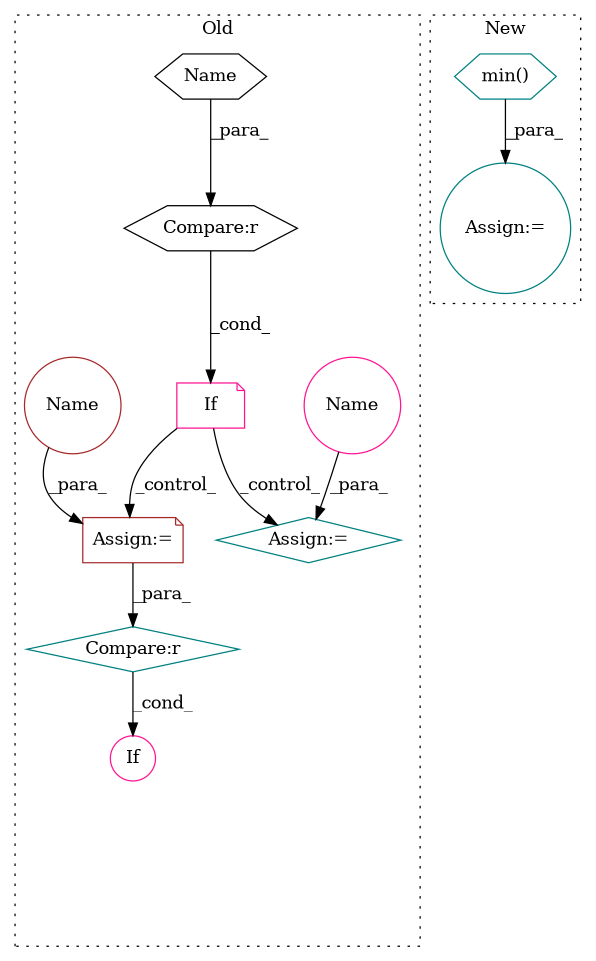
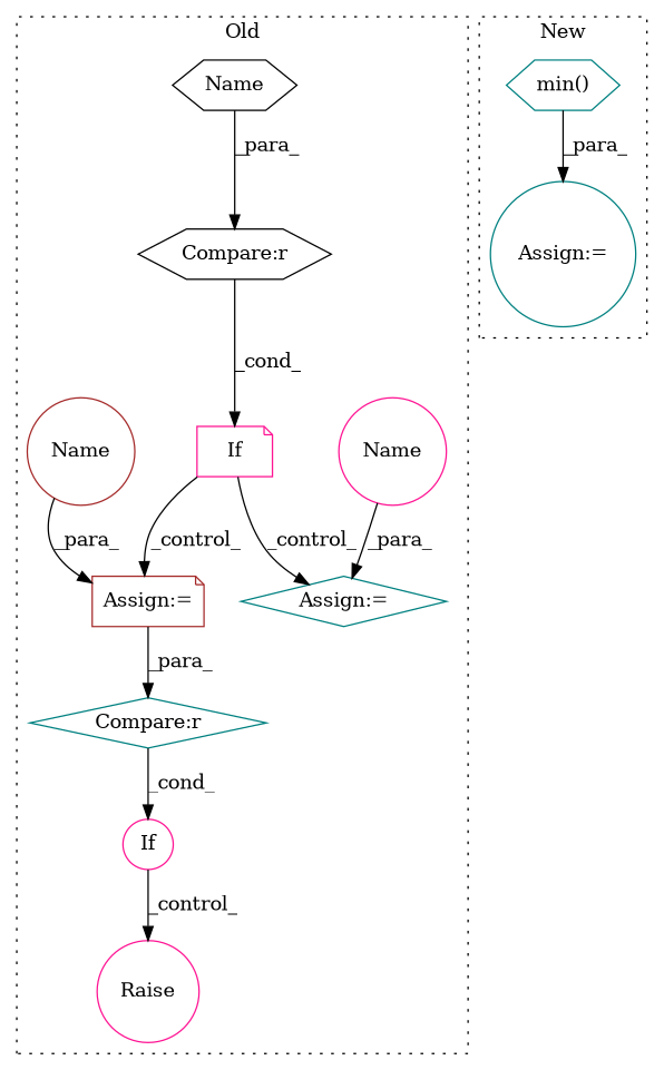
  digraph {
    node [a=68 l=3 s=9032 shape=circle color=deeppink]
    n1 [a=96 label=If s=9029 shape=note]
    n2 [a=40 l=23 label="Compare:r" shape=hexagon color=black]
    n3 [label="Assign:=" s=9125 shape=diamond color=teal]
    n4 [label="Assign:=" s=9164 shape=note color=brown]
+   n5 [a=91 l=6 label=Raise s=9256]
    n6 [a=96 label=If s=9220]
    n7 [a=40 l=19 label="Compare:r" s=9223 shape=diamond color=teal]
    n8 [a=87 l=8 label=Name shape=hexagon color=black]
    n9 [a=87 l=8 label=Name s=9128]
    n10 [a=87 l=7 label=Name s=9167 color=brown]
    n11 [a=75 l="10,8" label="min()" s="8699,8738" shape=hexagon color=teal]
    n12 [l=16 label="Assign:=" s=8683 color=teal]
    subgraph cluster_1 {
      label=Old
      style=dotted
      n1
      n2
      n3
      n4
+     n5
      n6
      n7
      n8
      n9
      n10
    }
    subgraph cluster_2 {
      label=New
      style=dotted
      n11
      n12
    }
    n1 -> n3 [label=_control_]
    n1 -> n4 [label=_control_]
    n2 -> n1 [label=_cond_]
    n4 -> n7 [label=_para_]
+   n6 -> n5 [label=_control_]
    n7 -> n6 [label=_cond_]
    n8 -> n2 [label=_para_]
    n9 -> n3 [label=_para_]
    n10 -> n4 [label=_para_]
    n11 -> n12 [label=_para_]
  }
